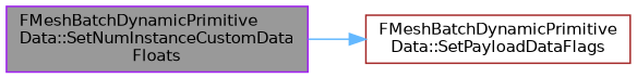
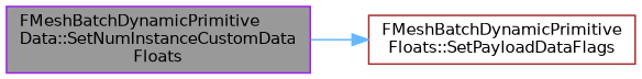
  digraph {
    rankdir=LR
    fontname="DejaVu Sans"
    node [fontname="DejaVu Sans" fontsize=10 shape=box style=filled]
    n1 [color=purple fillcolor=grey60 fontcolor=black height=0.2 label="FMeshBatchDynamicPrimitive\lData::SetNumInstanceCustomData\lFloats" width=0.4]
-   n2 [color=brown fillcolor=white height=0.2 label="FMeshBatchDynamicPrimitive\lData::SetPayloadDataFlags" width=0.4]
+   n2 [color=brown fillcolor=white height=0.2 label="FMeshBatchDynamicPrimitive\lFloats::SetPayloadDataFlags" width=0.4]
    n1 -> n2 [color=steelblue1 fontname="DejaVu Sans" fontsize=10 labelfontname=Helvetica labelfontsize=10 style=solid]
  }
